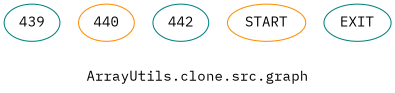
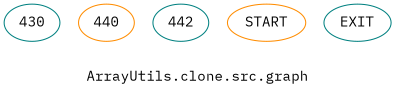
  digraph {
    label="ArrayUtils.clone.src.graph"
    fontname="IBM Plex Mono"
    node [color=teal fontname="IBM Plex Mono"]
-   n1 [label=439]
+   n1 [label=430]
    n2 [label=440 color=darkorange]
    n3 [label=442]
    n4 [label=START color=darkorange]
    n5 [label=EXIT]
  }
